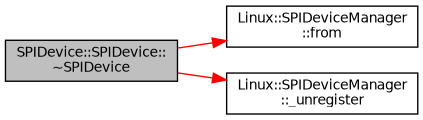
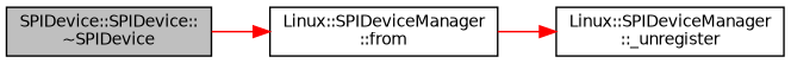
  digraph {
    rankdir=LR
    node [color=black fillcolor=white fontname=Helvetica fontsize=10 shape=record style=filled]
    edge [color=red fontname=Helvetica fontsize=10 labelfontname=Helvetica labelfontsize=10 style=solid]
    n1 [fillcolor=grey75 fontcolor=black height=0.2 label="SPIDevice::SPIDevice::\l~SPIDevice" width=0.4]
    n2 [height=0.2 label="Linux::SPIDeviceManager\l::from" width=0.4]
    n3 [height=0.2 label="Linux::SPIDeviceManager\l::_unregister" width=0.4]
    n1 -> n2
-   n1 -> n3
+   n2 -> n3
  }
